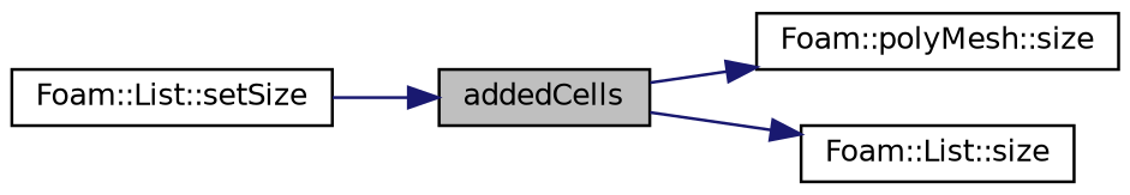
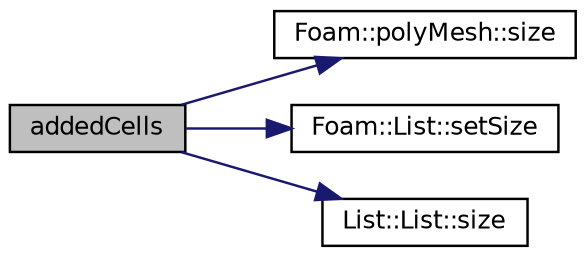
  digraph {
    rankdir=LR
    node [color=black fontname=Helvetica fontsize=10 shape=record]
    edge [color=midnightblue fontname=Helvetica fontsize=10 labelfontname=Helvetica labelfontsize=10 style=solid]
    n1 [fillcolor=grey75 fontcolor=black height=0.2 label=addedCells style=filled width=0.4]
    n2 [height=0.2 label="Foam::polyMesh::size" width=0.4]
    n3 [height=0.2 label="Foam::List::setSize" width=0.4]
-   n4 [height=0.2 label="Foam::List::size" width=0.4]
+   n4 [height=0.2 label="List::List::size" width=0.4]
    n1 -> n2
-   n3 -> n1
+   n1 -> n3
    n1 -> n4
  }
